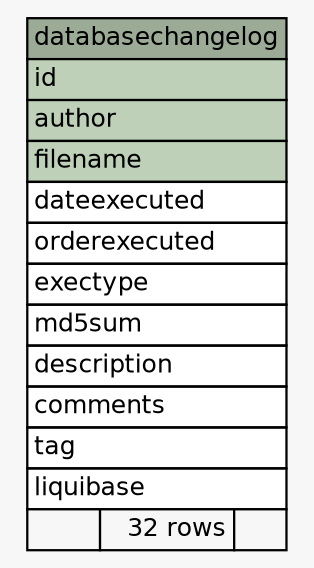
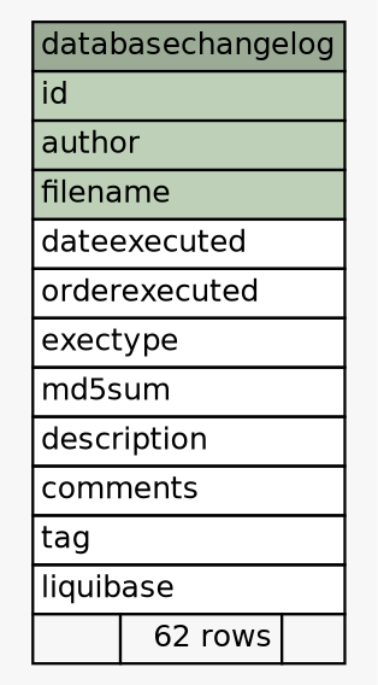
  digraph {
    bgcolor="#f7f7f7"
    fontname="DejaVu Sans"
    fontsize=11
    nodesep=0.18
    rankdir=RL
    ranksep=0.46
-   n1 [fontname="DejaVu Sans" fontsize=11 label=<     <TABLE BORDER="0" CELLBORDER="1" CELLSPACING="0" BGCOLOR="#ffffff">       <TR><TD COLSPAN="3" BGCOLOR="#9bab96" ALIGN="CENTER">databasechangelog</TD></TR>       <TR><TD PORT="id" COLSPAN="3" BGCOLOR="#bed1b8" ALIGN="LEFT">id</TD></TR>       <TR><TD PORT="author" COLSPAN="3" BGCOLOR="#bed1b8" ALIGN="LEFT">author</TD></TR>       <TR><TD PORT="filename" COLSPAN="3" BGCOLOR="#bed1b8" ALIGN="LEFT">filename</TD></TR>       <TR><TD PORT="dateexecuted" COLSPAN="3" ALIGN="LEFT">dateexecuted</TD></TR>       <TR><TD PORT="orderexecuted" COLSPAN="3" ALIGN="LEFT">orderexecuted</TD></TR>       <TR><TD PORT="exectype" COLSPAN="3" ALIGN="LEFT">exectype</TD></TR>       <TR><TD PORT="md5sum" COLSPAN="3" ALIGN="LEFT">md5sum</TD></TR>       <TR><TD PORT="description" COLSPAN="3" ALIGN="LEFT">description</TD></TR>       <TR><TD PORT="comments" COLSPAN="3" ALIGN="LEFT">comments</TD></TR>       <TR><TD PORT="tag" COLSPAN="3" ALIGN="LEFT">tag</TD></TR>       <TR><TD PORT="liquibase" COLSPAN="3" ALIGN="LEFT">liquibase</TD></TR>       <TR><TD ALIGN="LEFT" BGCOLOR="#f7f7f7">  </TD><TD ALIGN="RIGHT" BGCOLOR="#f7f7f7">32 rows</TD><TD ALIGN="RIGHT" BGCOLOR="#f7f7f7">  </TD></TR>     </TABLE>> shape=plaintext]
+   n1 [fontname="DejaVu Sans" fontsize=11 label=<     <TABLE BORDER="0" CELLBORDER="1" CELLSPACING="0" BGCOLOR="#ffffff">       <TR><TD COLSPAN="3" BGCOLOR="#9bab96" ALIGN="CENTER">databasechangelog</TD></TR>       <TR><TD PORT="id" COLSPAN="3" BGCOLOR="#bed1b8" ALIGN="LEFT">id</TD></TR>       <TR><TD PORT="author" COLSPAN="3" BGCOLOR="#bed1b8" ALIGN="LEFT">author</TD></TR>       <TR><TD PORT="filename" COLSPAN="3" BGCOLOR="#bed1b8" ALIGN="LEFT">filename</TD></TR>       <TR><TD PORT="dateexecuted" COLSPAN="3" ALIGN="LEFT">dateexecuted</TD></TR>       <TR><TD PORT="orderexecuted" COLSPAN="3" ALIGN="LEFT">orderexecuted</TD></TR>       <TR><TD PORT="exectype" COLSPAN="3" ALIGN="LEFT">exectype</TD></TR>       <TR><TD PORT="md5sum" COLSPAN="3" ALIGN="LEFT">md5sum</TD></TR>       <TR><TD PORT="description" COLSPAN="3" ALIGN="LEFT">description</TD></TR>       <TR><TD PORT="comments" COLSPAN="3" ALIGN="LEFT">comments</TD></TR>       <TR><TD PORT="tag" COLSPAN="3" ALIGN="LEFT">tag</TD></TR>       <TR><TD PORT="liquibase" COLSPAN="3" ALIGN="LEFT">liquibase</TD></TR>       <TR><TD ALIGN="LEFT" BGCOLOR="#f7f7f7">  </TD><TD ALIGN="RIGHT" BGCOLOR="#f7f7f7">62 rows</TD><TD ALIGN="RIGHT" BGCOLOR="#f7f7f7">  </TD></TR>     </TABLE>> shape=plaintext]
  }
